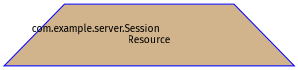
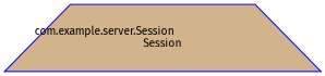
  digraph {
    rankdir=TB
    fontname="Fira Sans"
-   n1 [color=blue fillcolor=tan fontname="Fira Sans" fontsize=10 height=0.2 label="com.example.server.Session\lResource" shape=trapezium style=filled width=0.4]
+   n1 [color=blue fillcolor=tan fontname="Fira Sans" fontsize=10 height=0.2 label="com.example.server.Session\lSession" shape=trapezium style=filled width=0.4]
  }
